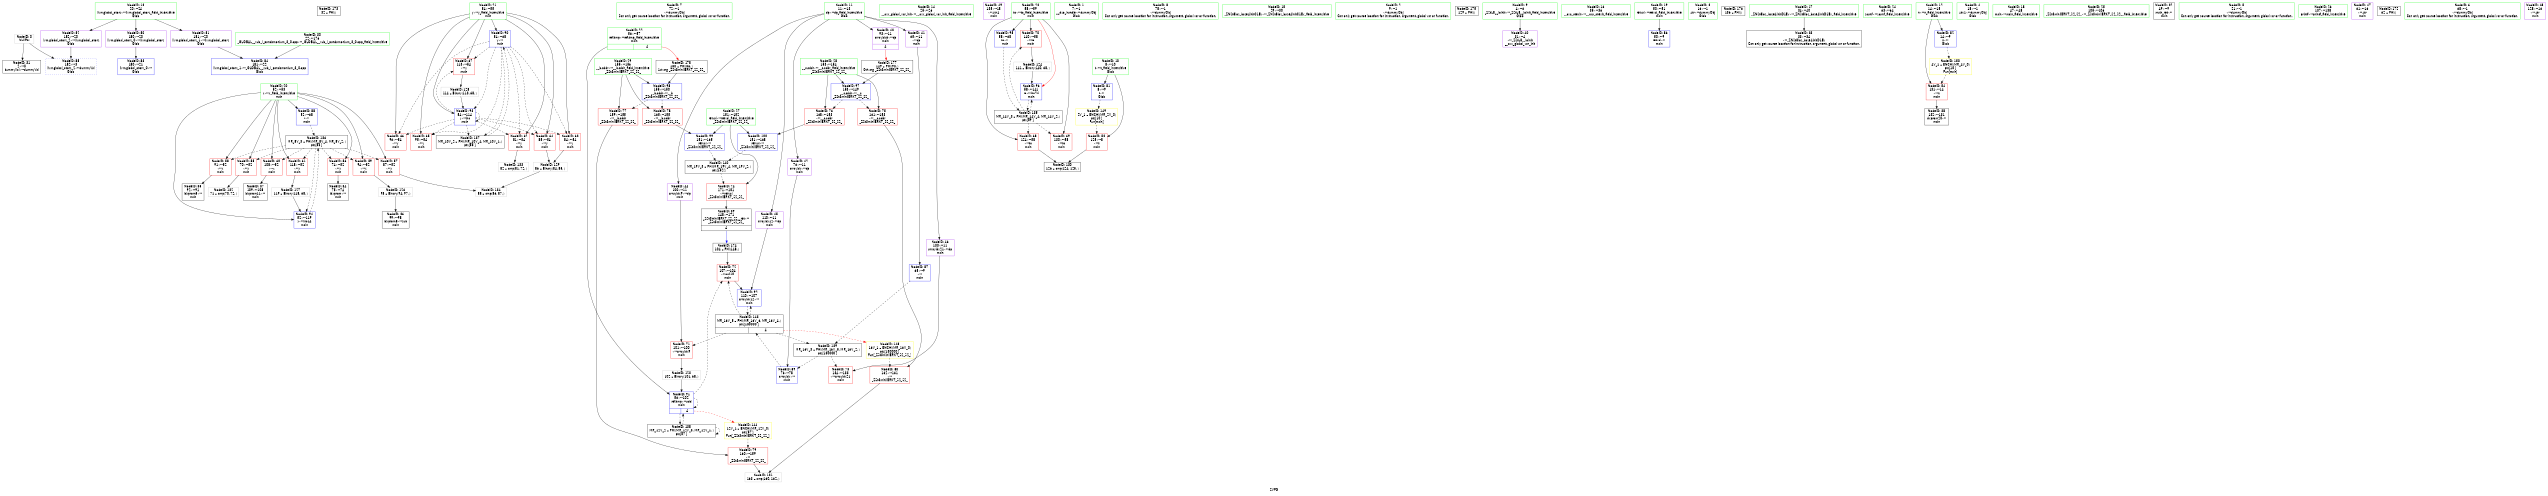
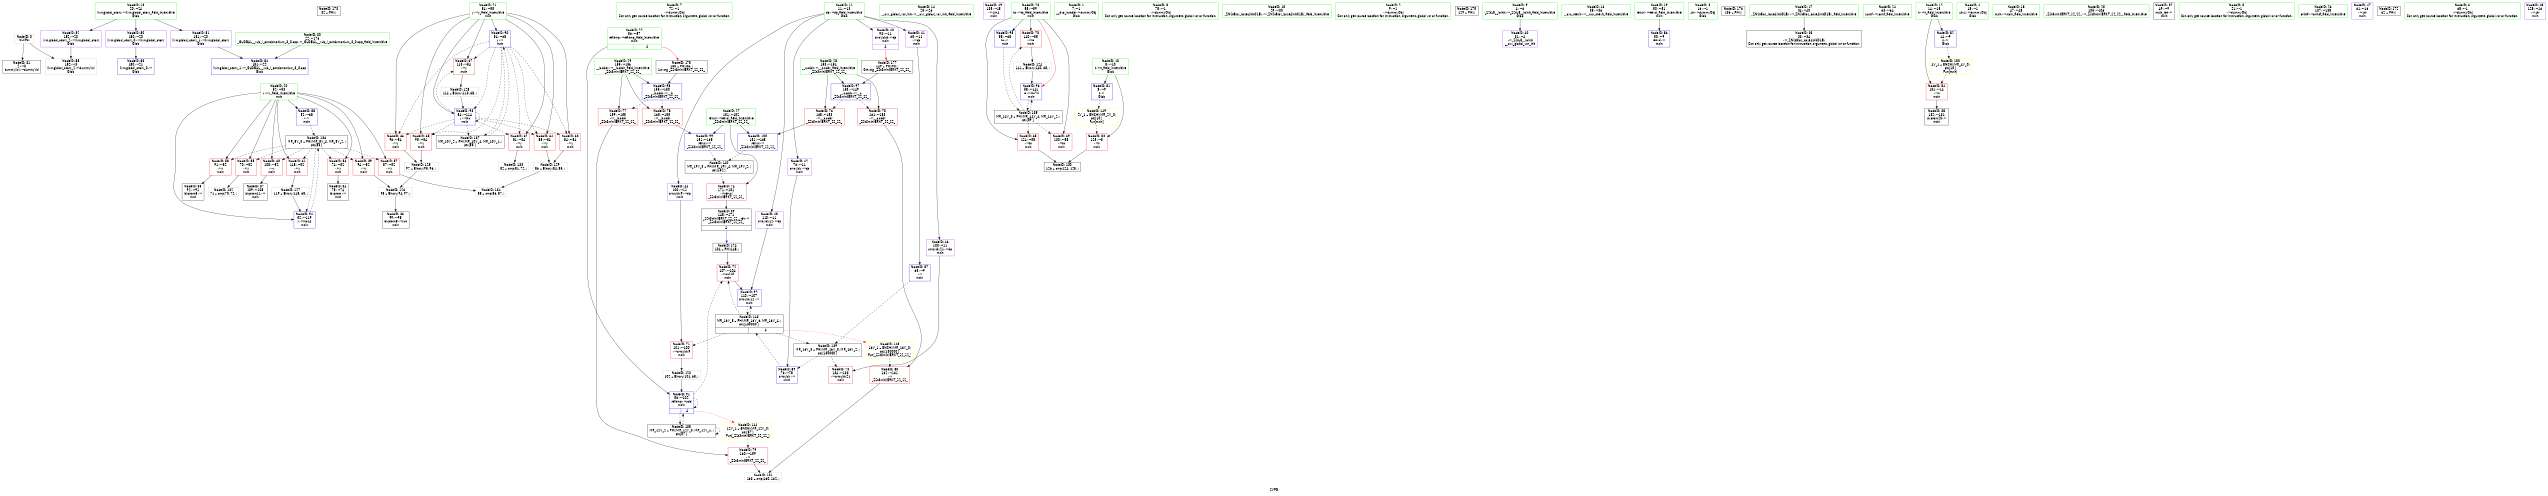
  digraph {
    fontname=Lato
    label=SVFG
    node [color=green fontname=Lato shape=record]
    edge [fontname=Lato style=solid]
    n1 [color=grey label="{NodeID: 0\nNullPtr}"]
    n2 [color=black label="{NodeID: 31\n2\<--3\ndummyVal\<--dummyVal\n}"]
    n3 [color=blue label="{NodeID: 85\n182\<--3\nllvm.global_ctors_2\<--dummyVal\nGlob }" style=dotted]
    n4 [color=black label="{NodeID: 173\n32 = PHI()\n}"]
    n5 [color=blue label="{NodeID: 90\n54\<--68\ny\<--\nmain\n}"]
    n6 [color=red label="{NodeID: 62\n81\<--54\n\<--y\nmain\n}"]
    n7 [color=red label="{NodeID: 63\n84\<--54\n\<--y\nmain\n}"]
    n8 [color=red label="{NodeID: 64\n85\<--54\n\<--y\nmain\n}"]
    n9 [color=red label="{NodeID: 65\n95\<--54\n\<--y\nmain\n}"]
    n10 [color=red label="{NodeID: 66\n96\<--54\n\<--y\nmain\n}"]
    n11 [color=red label="{NodeID: 67\n113\<--54\n\<--y\nmain\n}"]
    n12 [color=blue label="{NodeID: 93\n54\<--114\ny\<--inc\nmain\n}"]
    n13 [color=black label="{NodeID: 137\nMR_10V_2 = PHI(MR_10V_4, MR_10V_1, )\npts\{55 \}\n}"]
    n14 [color=grey label="{NodeID: 133\n82 = cmp(81, 72, )\n}"]
    n15 [color=grey label="{NodeID: 129\n86 = Binary(84, 85, )\n}"]
+   n16 [color=grey label="{NodeID: 125\n97 = Binary(95, 96, )\n}"]
    n17 [color=grey label="{NodeID: 128\n114 = Binary(113, 68, )\n}"]
    n18 [color=grey label="{NodeID: 134\n88 = cmp(86, 87, )\n}"]
    n19 [color=grey label="{NodeID: 126\n98 = Binary(94, 97, )\n}"]
    n20 [label="{NodeID: 7\n72\<--1\n\<--dummyObj\nCan only get source location for instruction, argument, global var or function.}"]
    n21 [color=blue label="{NodeID: 97\n153\<--149\n__a.addr\<--__a\n_ZSt3minIiERKT_S2_S2_\n}"]
    n22 [color=red label="{NodeID: 75\n161\<--153\n\<--__a.addr\n_ZSt3minIiERKT_S2_S2_\n}"]
    n23 [color=red label="{NodeID: 76\n168\<--153\n\<--__a.addr\n_ZSt3minIiERKT_S2_S2_\n}"]
    n24 [color=red label="{NodeID: 80\n162\<--161\n\<--\n_ZSt3minIiERKT_S2_S2_\n}"]
    n25 [color=blue label="{NodeID: 100\n151\<--168\nretval\<--\n_ZSt3minIiERKT_S2_S2_\n}"]
    n26 [color=grey label="{NodeID: 131\n163 = cmp(160, 162, )\n}"]
    n27 [color=black label="{NodeID: 140\nMR_19V_3 = PHI(MR_19V_4, MR_19V_2, )\npts\{152 \}\n}"]
    n28 [label="{NodeID: 14\n25\<--26\n__cxx_global_var_init\<--__cxx_global_var_init_field_insensitive\n}"]
    n29 [label="{NodeID: 21\n54\<--55\ny\<--y_field_insensitive\nmain\n}"]
    n30 [label="{NodeID: 28\n153\<--154\n__a.addr\<--__a.addr_field_insensitive\n_ZSt3minIiERKT_S2_S2_\n}"]
    n31 [color=black label="{NodeID: 35\n92\<--91\nidxprom5\<--\nmain\n}"]
    n32 [color=black label="{NodeID: 36\n99\<--98\nidxprom8\<--sub\nmain\n}"]
    n33 [color=purple label="{NodeID: 42\n76\<--11\narrayidx\<--dp\nmain\n}"]
    n34 [color=blue label="{NodeID: 89\n76\<--78\narrayidx\<--\nmain\n}"]
    n35 [color=black label="{NodeID: 143\nMR_16V_5 = PHI(MR_16V_6, MR_16V_4, )\npts\{130000 \}\n|{|<s4>4}}"]
    n36 [color=black label="{NodeID: 139\nMR_16V_3 = PHI(MR_16V_5, MR_16V_2, )\npts\{130000 \}\n}"]
    n37 [color=red label="{NodeID: 72\n107\<--104\n\<--call10\nmain\n}"]
    n38 [color=blue label="{NodeID: 92\n110\<--107\narrayidx12\<--\nmain\n}"]
    n39 [color=red label="{NodeID: 71\n101\<--100\n\<--arrayidx9\nmain\n}"]
    n40 [color=yellow label="{NodeID: 148\n16V_1 = ENCHI(MR_16V_0)\npts\{130000 \}\nFun[_ZSt3minIiERKT_S2_S2_]}" style=double]
    n41 [color=grey label="{NodeID: 132\n71 = cmp(70, 72, )\n}"]
    n42 [color=purple label="{NodeID: 49\n135\<--18\n\<--.str.1\nmain\n}"]
    n43 [color=red label="{NodeID: 73\n134\<--133\n\<--arrayidx21\nmain\n}"]
    n44 [color=red label="{NodeID: 56\n74\<--52\n\<--x\nmain\n}"]
    n45 [color=black label="{NodeID: 34\n75\<--74\nidxprom\<--\nmain\n}"]
    n46 [color=red label="{NodeID: 70\n140\<--58\n\<--tc\nmain\n}"]
    n47 [color=grey label="{NodeID: 124\n141 = Binary(140, 68, )\n}"]
    n48 [color=blue label="{NodeID: 96\n58\<--141\ntc\<--inc24\nmain\n}"]
    n49 [color=black label="{NodeID: 135\nMR_14V_3 = PHI(MR_14V_4, MR_14V_2, )\npts\{59 \}\n}"]
    n50 [color=red label="{NodeID: 77\n159\<--155\n\<--__b.addr\n_ZSt3minIiERKT_S2_S2_\n}"]
    n51 [color=red label="{NodeID: 79\n160\<--159\n\<--\n_ZSt3minIiERKT_S2_S2_\n}"]
    n52 [color=blue label="{NodeID: 84\n181\<--22\nllvm.global_ctors_1\<--_GLOBAL__sub_I_pandamonium_3_0.cpp\nGlob }"]
    n53 [label="{NodeID: 1\n7\<--1\n__dso_handle\<--dummyObj\nGlob }"]
    n54 [color=black label="{NodeID: 174\n104 = PHI(148, )\n}"]
    n55 [color=blue label="{NodeID: 91\n56\<--102\nref.tmp\<--add\nmain\n|{|<s3>4}}"]
    n56 [color=black label="{NodeID: 138\nMR_12V_2 = PHI(MR_12V_3, MR_12V_1, )\npts\{57 \}\n}"]
    n57 [color=yellow label="{NodeID: 144\n12V_1 = ENCHI(MR_12V_0)\npts\{57 \}\nFun[_ZSt3minIiERKT_S2_S2_]}" style=double]
    n58 [label="{NodeID: 8\n78\<--1\n\<--dummyObj\nCan only get source location for instruction, argument, global var or function.}"]
    n59 [color=blue label="{NodeID: 98\n155\<--150\n__b.addr\<--__b\n_ZSt3minIiERKT_S2_S2_\n}"]
    n60 [color=red label="{NodeID: 78\n165\<--155\n\<--__b.addr\n_ZSt3minIiERKT_S2_S2_\n}"]
    n61 [color=blue label="{NodeID: 99\n151\<--165\nretval\<--\n_ZSt3minIiERKT_S2_S2_\n}"]
    n62 [label="{NodeID: 15\n29\<--30\n_ZNSt8ios_base4InitC1Ev\<--_ZNSt8ios_base4InitC1Ev_field_insensitive\n}"]
    n63 [label="{NodeID: 22\n56\<--57\nref.tmp\<--ref.tmp_field_insensitive\nmain\n|{|<s1>4}}"]
    n64 [color=black label="{NodeID: 178\n150 = PHI(56, )\n1st arg _ZSt3minIiERKT_S2_S2_ }"]
    n65 [label="{NodeID: 29\n155\<--156\n__b.addr\<--__b.addr_field_insensitive\n_ZSt3minIiERKT_S2_S2_\n}"]
    n66 [color=purple label="{NodeID: 43\n93\<--11\narrayidx6\<--dp\nmain\n|{<s0>4}}"]
    n67 [color=black label="{NodeID: 177\n149 = PHI(93, )\n0th arg _ZSt3minIiERKT_S2_S2_ }"]
    n68 [color=purple label="{NodeID: 50\n180\<--20\nllvm.global_ctors_0\<--llvm.global_ctors\nGlob }"]
    n69 [color=blue label="{NodeID: 83\n180\<--21\nllvm.global_ctors_0\<--\nGlob }"]
    n70 [color=red label="{NodeID: 74\n171\<--151\n\<--retval\n_ZSt3minIiERKT_S2_S2_\n}"]
    n71 [color=black label="{NodeID: 39\n148\<--171\n_ZSt3minIiERKT_S2_S2__ret\<--\n_ZSt3minIiERKT_S2_S2_\n|{<s0>4}}"]
    n72 [color=red label="{NodeID: 57\n87\<--52\n\<--x\nmain\n}"]
    n73 [color=grey label="{NodeID: 123\n102 = Binary(101, 68, )\n}"]
    n74 [label="{NodeID: 2\n9\<--1\n\<--dummyObj\nCan only get source location for instruction, argument, global var or function.}"]
    n75 [color=black label="{NodeID: 175\n129 = PHI()\n}"]
    n76 [label="{NodeID: 9\n4\<--6\n_ZStL8__ioinit\<--_ZStL8__ioinit_field_insensitive\nGlob }"]
    n77 [color=purple label="{NodeID: 40\n31\<--4\n\<--_ZStL8__ioinit\n__cxx_global_var_init\n}"]
    n78 [label="{NodeID: 16\n35\<--36\n__cxa_atexit\<--__cxa_atexit_field_insensitive\n}"]
    n79 [label="{NodeID: 23\n58\<--59\ntc\<--tc_field_insensitive\nmain\n}"]
    n80 [color=red label="{NodeID: 68\n124\<--58\n\<--tc\nmain\n}"]
    n81 [color=red label="{NodeID: 69\n130\<--58\n\<--tc\nmain\n}"]
    n82 [color=blue label="{NodeID: 95\n58\<--68\ntc\<--\nmain\n}"]
    n83 [color=black label="{NodeID: 130\n126 = cmp(124, 125, )\n}"]
    n84 [label="{NodeID: 30\n22\<--176\n_GLOBAL__sub_I_pandamonium_3_0.cpp\<--_GLOBAL__sub_I_pandamonium_3_0.cpp_field_insensitive\n}"]
    n85 [color=black label="{NodeID: 37\n109\<--108\nidxprom11\<--\nmain\n}"]
    n86 [color=grey label="{NodeID: 127\n119 = Binary(118, 68, )\n}"]
    n87 [color=blue label="{NodeID: 94\n52\<--119\nx\<--inc14\nmain\n}"]
    n88 [color=black label="{NodeID: 136\nMR_8V_3 = PHI(MR_8V_4, MR_8V_2, )\npts\{53 \}\n}"]
    n89 [color=red label="{NodeID: 58\n91\<--52\n\<--x\nmain\n}"]
    n90 [color=red label="{NodeID: 59\n94\<--52\n\<--x\nmain\n}"]
    n91 [color=red label="{NodeID: 55\n70\<--52\n\<--x\nmain\n}"]
    n92 [color=red label="{NodeID: 60\n108\<--52\n\<--x\nmain\n}"]
    n93 [color=red label="{NodeID: 61\n118\<--52\n\<--x\nmain\n}"]
    n94 [color=purple label="{NodeID: 44\n100\<--11\narrayidx9\<--dp\nmain\n}"]
    n95 [color=purple label="{NodeID: 51\n181\<--20\nllvm.global_ctors_1\<--llvm.global_ctors\nGlob }"]
    n96 [color=blue label="{NodeID: 86\n50\<--9\nretval\<--\nmain\n}"]
    n97 [label="{NodeID: 3\n16\<--1\n.str\<--dummyObj\nGlob }"]
    n98 [color=black label="{NodeID: 176\n136 = PHI()\n}"]
    n99 [label="{NodeID: 10\n8\<--10\nt\<--t_field_insensitive\nGlob }"]
    n100 [color=red label="{NodeID: 53\n125\<--8\n\<--t\nmain\n}"]
    n101 [color=blue label="{NodeID: 81\n8\<--9\nt\<--\nGlob }"]
    n102 [color=yellow label="{NodeID: 149\n2V_1 = ENCHI(MR_2V_0)\npts\{10 \}\nFun[main]}" style=double]
    n103 [label="{NodeID: 17\n34\<--40\n_ZNSt8ios_base4InitD1Ev\<--_ZNSt8ios_base4InitD1Ev_field_insensitive\n}"]
    n104 [color=black label="{NodeID: 33\n33\<--34\n\<--_ZNSt8ios_base4InitD1Ev\nCan only get source location for instruction, argument, global var or function.}"]
    n105 [label="{NodeID: 24\n63\<--64\nscanf\<--scanf_field_insensitive\n}"]
    n106 [color=black label="{NodeID: 38\n132\<--131\nidxprom20\<--\nmain\n}"]
    n107 [color=purple label="{NodeID: 45\n110\<--11\narrayidx12\<--dp\nmain\n}"]
    n108 [color=purple label="{NodeID: 52\n182\<--20\nllvm.global_ctors_2\<--llvm.global_ctors\nGlob }"]
    n109 [color=blue label="{NodeID: 87\n65\<--9\n\<--\nmain\n}"]
    n110 [label="{NodeID: 4\n18\<--1\n.str.1\<--dummyObj\nGlob }"]
    n111 [label="{NodeID: 11\n11\<--13\ndp\<--dp_field_insensitive\nGlob }"]
    n112 [color=purple label="{NodeID: 41\n65\<--11\n\<--dp\nmain\n}"]
    n113 [color=purple label="{NodeID: 46\n133\<--11\narrayidx21\<--dp\nmain\n}"]
    n114 [label="{NodeID: 18\n47\<--48\nmain\<--main_field_insensitive\n}"]
    n115 [label="{NodeID: 25\n105\<--106\n_ZSt3minIiERKT_S2_S2_\<--_ZSt3minIiERKT_S2_S2__field_insensitive\n}"]
    n116 [color=black label="{NodeID: 32\n49\<--9\nmain_ret\<--\nmain\n}"]
    n117 [color=yellow label="{NodeID: 150\n4V_1 = ENCHI(MR_4V_0)\npts\{15 \}\nFun[main]}" style=double]
    n118 [color=red label="{NodeID: 54\n131\<--14\n\<--n\nmain\n}"]
    n119 [color=blue label="{NodeID: 88\n52\<--68\nx\<--\nmain\n}"]
    n120 [label="{NodeID: 5\n21\<--1\n\<--dummyObj\nCan only get source location for instruction, argument, global var or function.}"]
    n121 [label="{NodeID: 12\n14\<--15\nn\<--n_field_insensitive\nGlob }"]
    n122 [color=blue label="{NodeID: 82\n14\<--9\nn\<--\nGlob }"]
    n123 [label="{NodeID: 19\n50\<--51\nretval\<--retval_field_insensitive\nmain\n}"]
    n124 [label="{NodeID: 26\n137\<--138\nprintf\<--printf_field_insensitive\n}"]
    n125 [color=purple label="{NodeID: 47\n61\<--16\n\<--.str\nmain\n}"]
    n126 [color=black label="{NodeID: 172\n62 = PHI()\n}"]
    n127 [label="{NodeID: 6\n68\<--1\n\<--dummyObj\nCan only get source location for instruction, argument, global var or function.}"]
    n128 [label="{NodeID: 13\n20\<--24\nllvm.global_ctors\<--llvm.global_ctors_field_insensitive\nGlob }"]
    n129 [label="{NodeID: 20\n52\<--53\nx\<--x_field_insensitive\nmain\n}"]
    n130 [label="{NodeID: 27\n151\<--152\nretval\<--retval_field_insensitive\n_ZSt3minIiERKT_S2_S2_\n}"]
    n131 [color=purple label="{NodeID: 48\n128\<--16\n\<--.str\nmain\n}"]
    n1 -> n2
    n1 -> n3
    n5 -> n6 [style=dashed]
    n5 -> n7 [style=dashed]
    n5 -> n8 [style=dashed]
    n5 -> n9 [style=dashed]
    n5 -> n10 [style=dashed]
    n5 -> n11 [style=dashed]
    n5 -> n12 [style=dashed]
    n5 -> n13 [style=dashed]
    n6 -> n14
    n7 -> n15
    n8 -> n15
+   n9 -> n16
+   n10 -> n16
    n11 -> n17
    n12 -> n6 [style=dashed]
    n12 -> n7 [style=dashed]
    n12 -> n8 [style=dashed]
    n12 -> n9 [style=dashed]
    n12 -> n10 [style=dashed]
    n12 -> n11 [style=dashed]
    n12 -> n12 [style=dashed]
    n12 -> n13 [style=dashed]
    n13 -> n5 [style=dashed]
    n15 -> n18
+   n16 -> n19
    n17 -> n12
    n19 -> n32
    n21 -> n22 [style=dashed]
    n21 -> n23 [style=dashed]
    n22 -> n24
    n23 -> n25
    n24 -> n26
    n25 -> n27 [style=dashed]
    n27 -> n70 [style=dashed]
    n29 -> n5
    n29 -> n6
    n29 -> n7
    n29 -> n8
    n29 -> n9
    n29 -> n10
    n29 -> n11
    n29 -> n12
    n30 -> n21
    n30 -> n22
    n30 -> n23
    n33 -> n34
    n34 -> n35 [style=dashed]
    n35 -> n36 [style=dashed]
    n35 -> n37 [style=dashed]
    n35 -> n38 [style=dashed]
    n35 -> n39 [style=dashed]
    n35 -> n40 [color=red style=dashed tailport=s4]
    n36 -> n34 [style=dashed]
    n36 -> n43 [style=dashed]
    n37 -> n38
    n38 -> n35 [style=dashed]
    n39 -> n73
    n40 -> n24 [style=dashed]
    n44 -> n45
    n46 -> n47
    n47 -> n48
    n48 -> n49 [style=dashed]
    n49 -> n46 [style=dashed]
    n49 -> n48 [style=dashed]
    n49 -> n80 [style=dashed]
    n49 -> n81 [style=dashed]
    n50 -> n51
    n51 -> n26
    n54 -> n37
    n55 -> n37 [style=dashed]
    n55 -> n55 [style=dashed]
    n55 -> n56 [style=dashed]
    n55 -> n57 [color=red style=dashed tailport=s3]
    n56 -> n55 [style=dashed]
    n56 -> n56 [style=dashed]
    n57 -> n51 [style=dashed]
    n59 -> n50 [style=dashed]
    n59 -> n60 [style=dashed]
    n60 -> n61
    n61 -> n27 [style=dashed]
    n63 -> n55
    n63 -> n64 [color=red tailport=s1]
    n64 -> n59
    n65 -> n50
    n65 -> n59
    n65 -> n60
    n66 -> n67 [color=red tailport=s0]
    n67 -> n21
    n68 -> n69
    n70 -> n71
    n71 -> n54 [color=blue tailport=s0]
    n72 -> n18
    n73 -> n55
    n76 -> n77
    n79 -> n46
    n79 -> n48 [color=red]
    n79 -> n80
    n79 -> n81
    n79 -> n82
    n80 -> n83
    n82 -> n49 [style=dashed]
    n84 -> n52
    n86 -> n87
    n87 -> n88 [style=dashed]
    n88 -> n44 [style=dashed]
    n88 -> n72 [style=dashed]
    n88 -> n87 [style=dashed]
    n88 -> n89 [style=dashed]
    n88 -> n90 [style=dashed]
    n88 -> n91 [style=dashed]
    n88 -> n92 [style=dashed]
    n88 -> n93 [style=dashed]
    n89 -> n31
    n90 -> n19
    n91 -> n41
    n92 -> n85
    n93 -> n86
    n94 -> n39
    n95 -> n52
    n99 -> n100
    n99 -> n101
    n100 -> n83
    n101 -> n102 [style=dashed]
    n102 -> n100 [style=dashed]
    n103 -> n104
    n107 -> n38
    n108 -> n3
    n109 -> n36 [style=dashed]
    n111 -> n33
    n111 -> n66
    n111 -> n94
    n111 -> n107
    n111 -> n112
    n111 -> n113
    n112 -> n109
    n113 -> n43
    n117 -> n118 [style=dashed]
    n118 -> n106
    n119 -> n88 [style=dashed]
    n121 -> n118
    n121 -> n122
    n122 -> n117 [style=dashed]
    n123 -> n96
    n128 -> n68
    n128 -> n95
    n128 -> n108
    n129 -> n44
    n129 -> n72
    n129 -> n87
    n129 -> n89
    n129 -> n90
    n129 -> n91
    n129 -> n92
    n129 -> n93
    n129 -> n119
    n130 -> n25
    n130 -> n61
    n130 -> n70
  }
